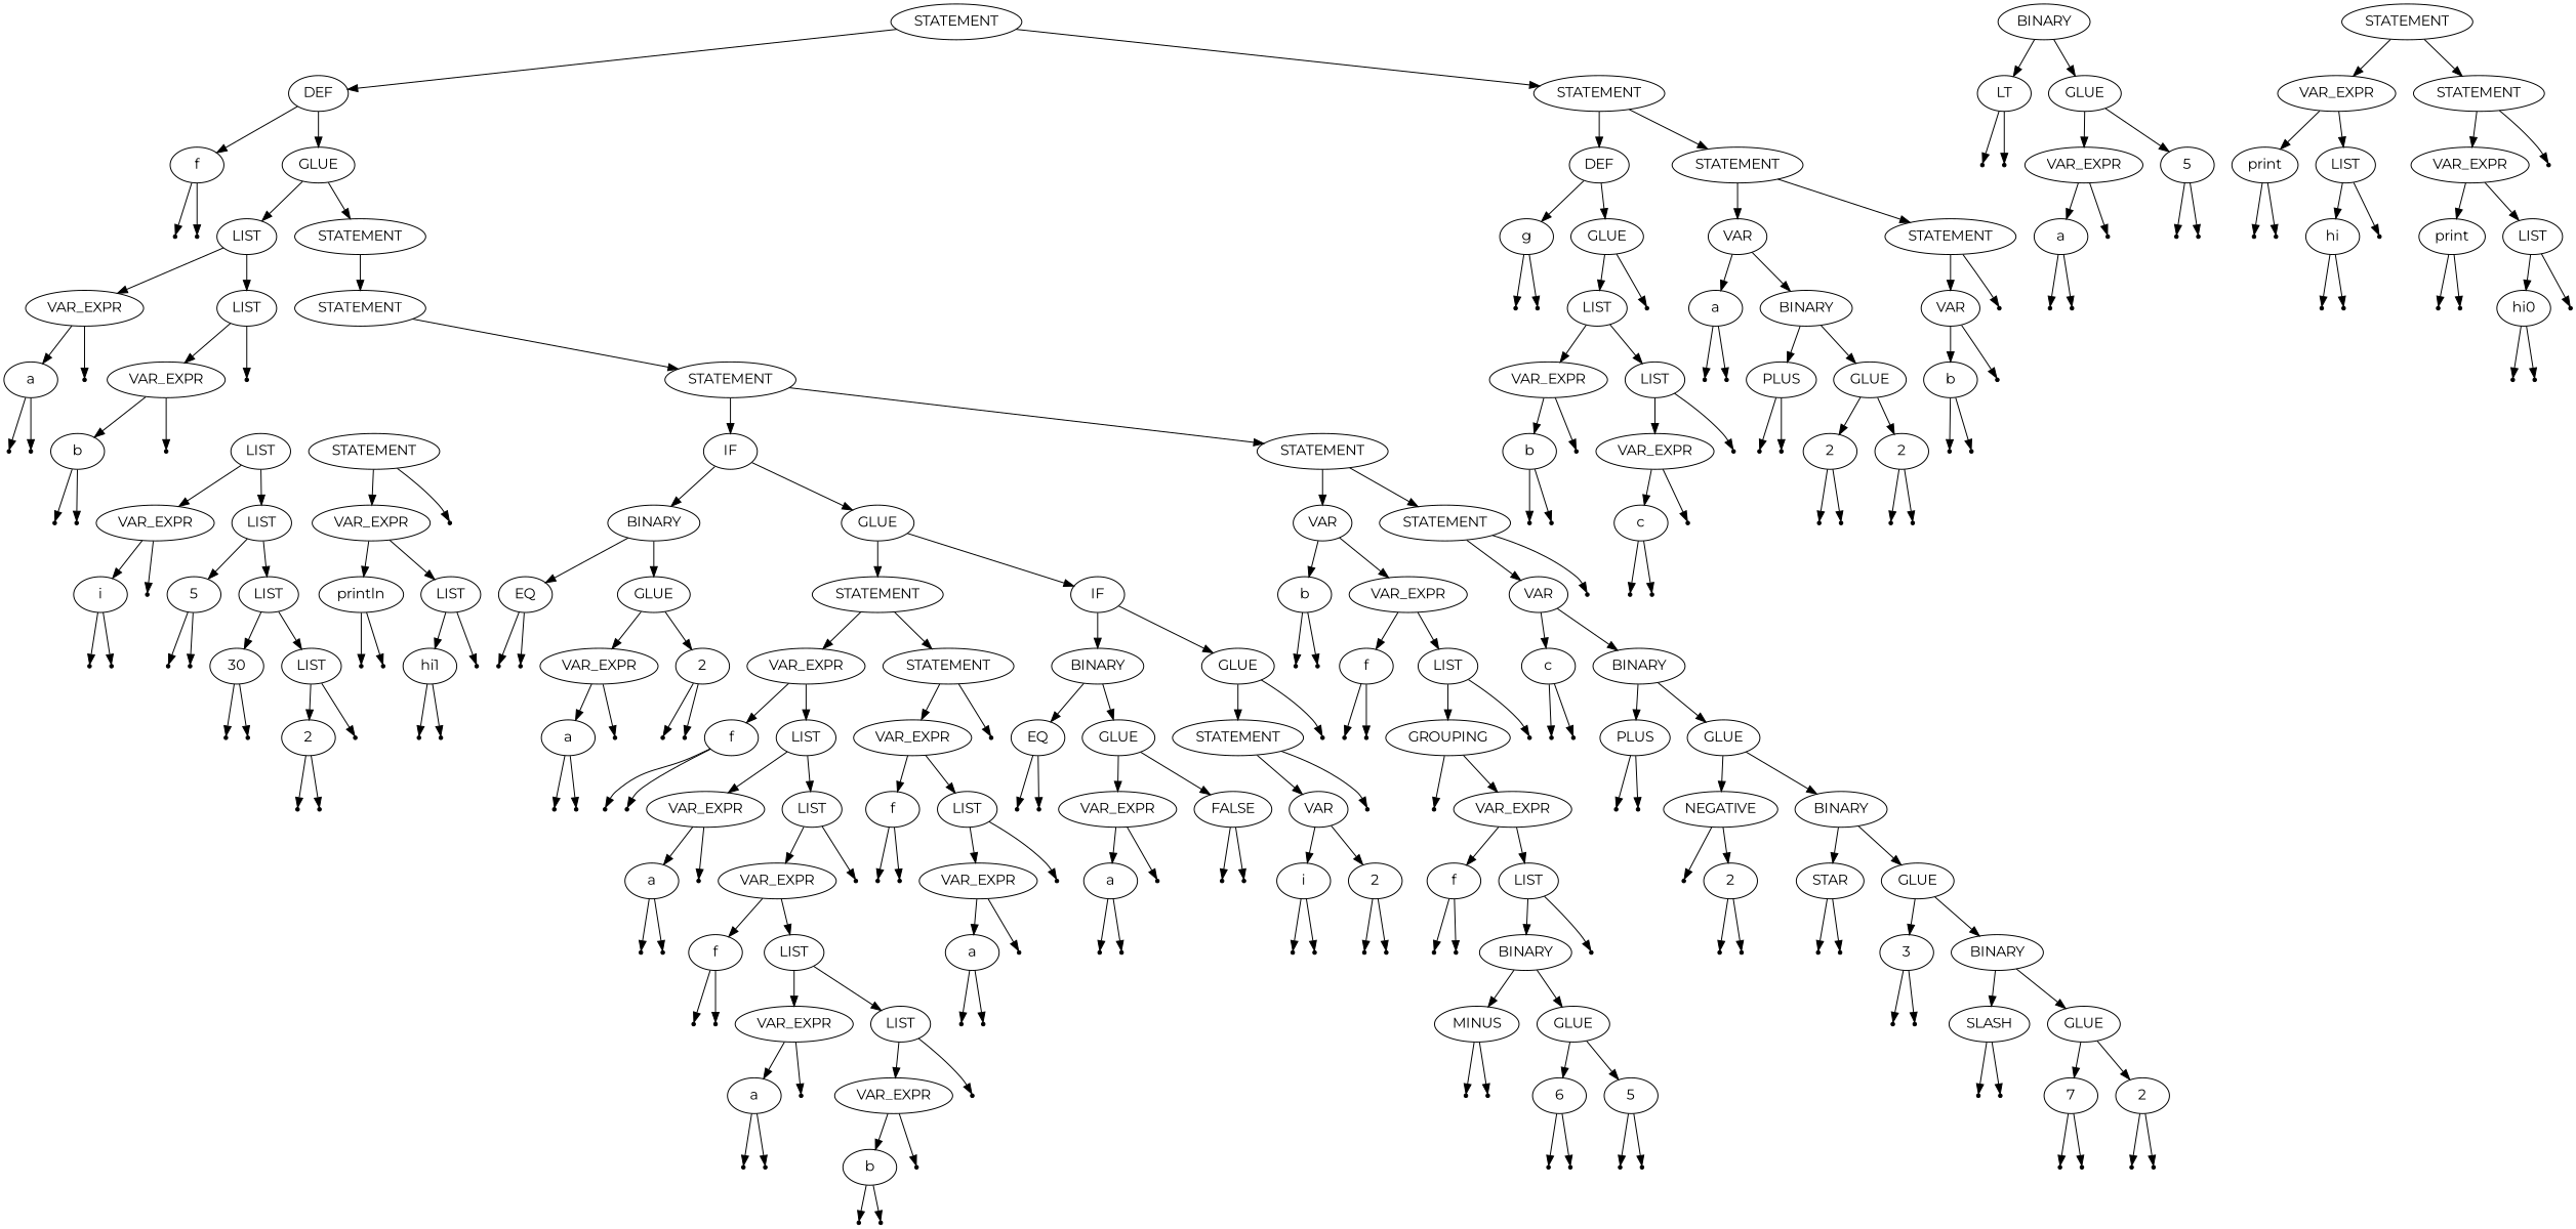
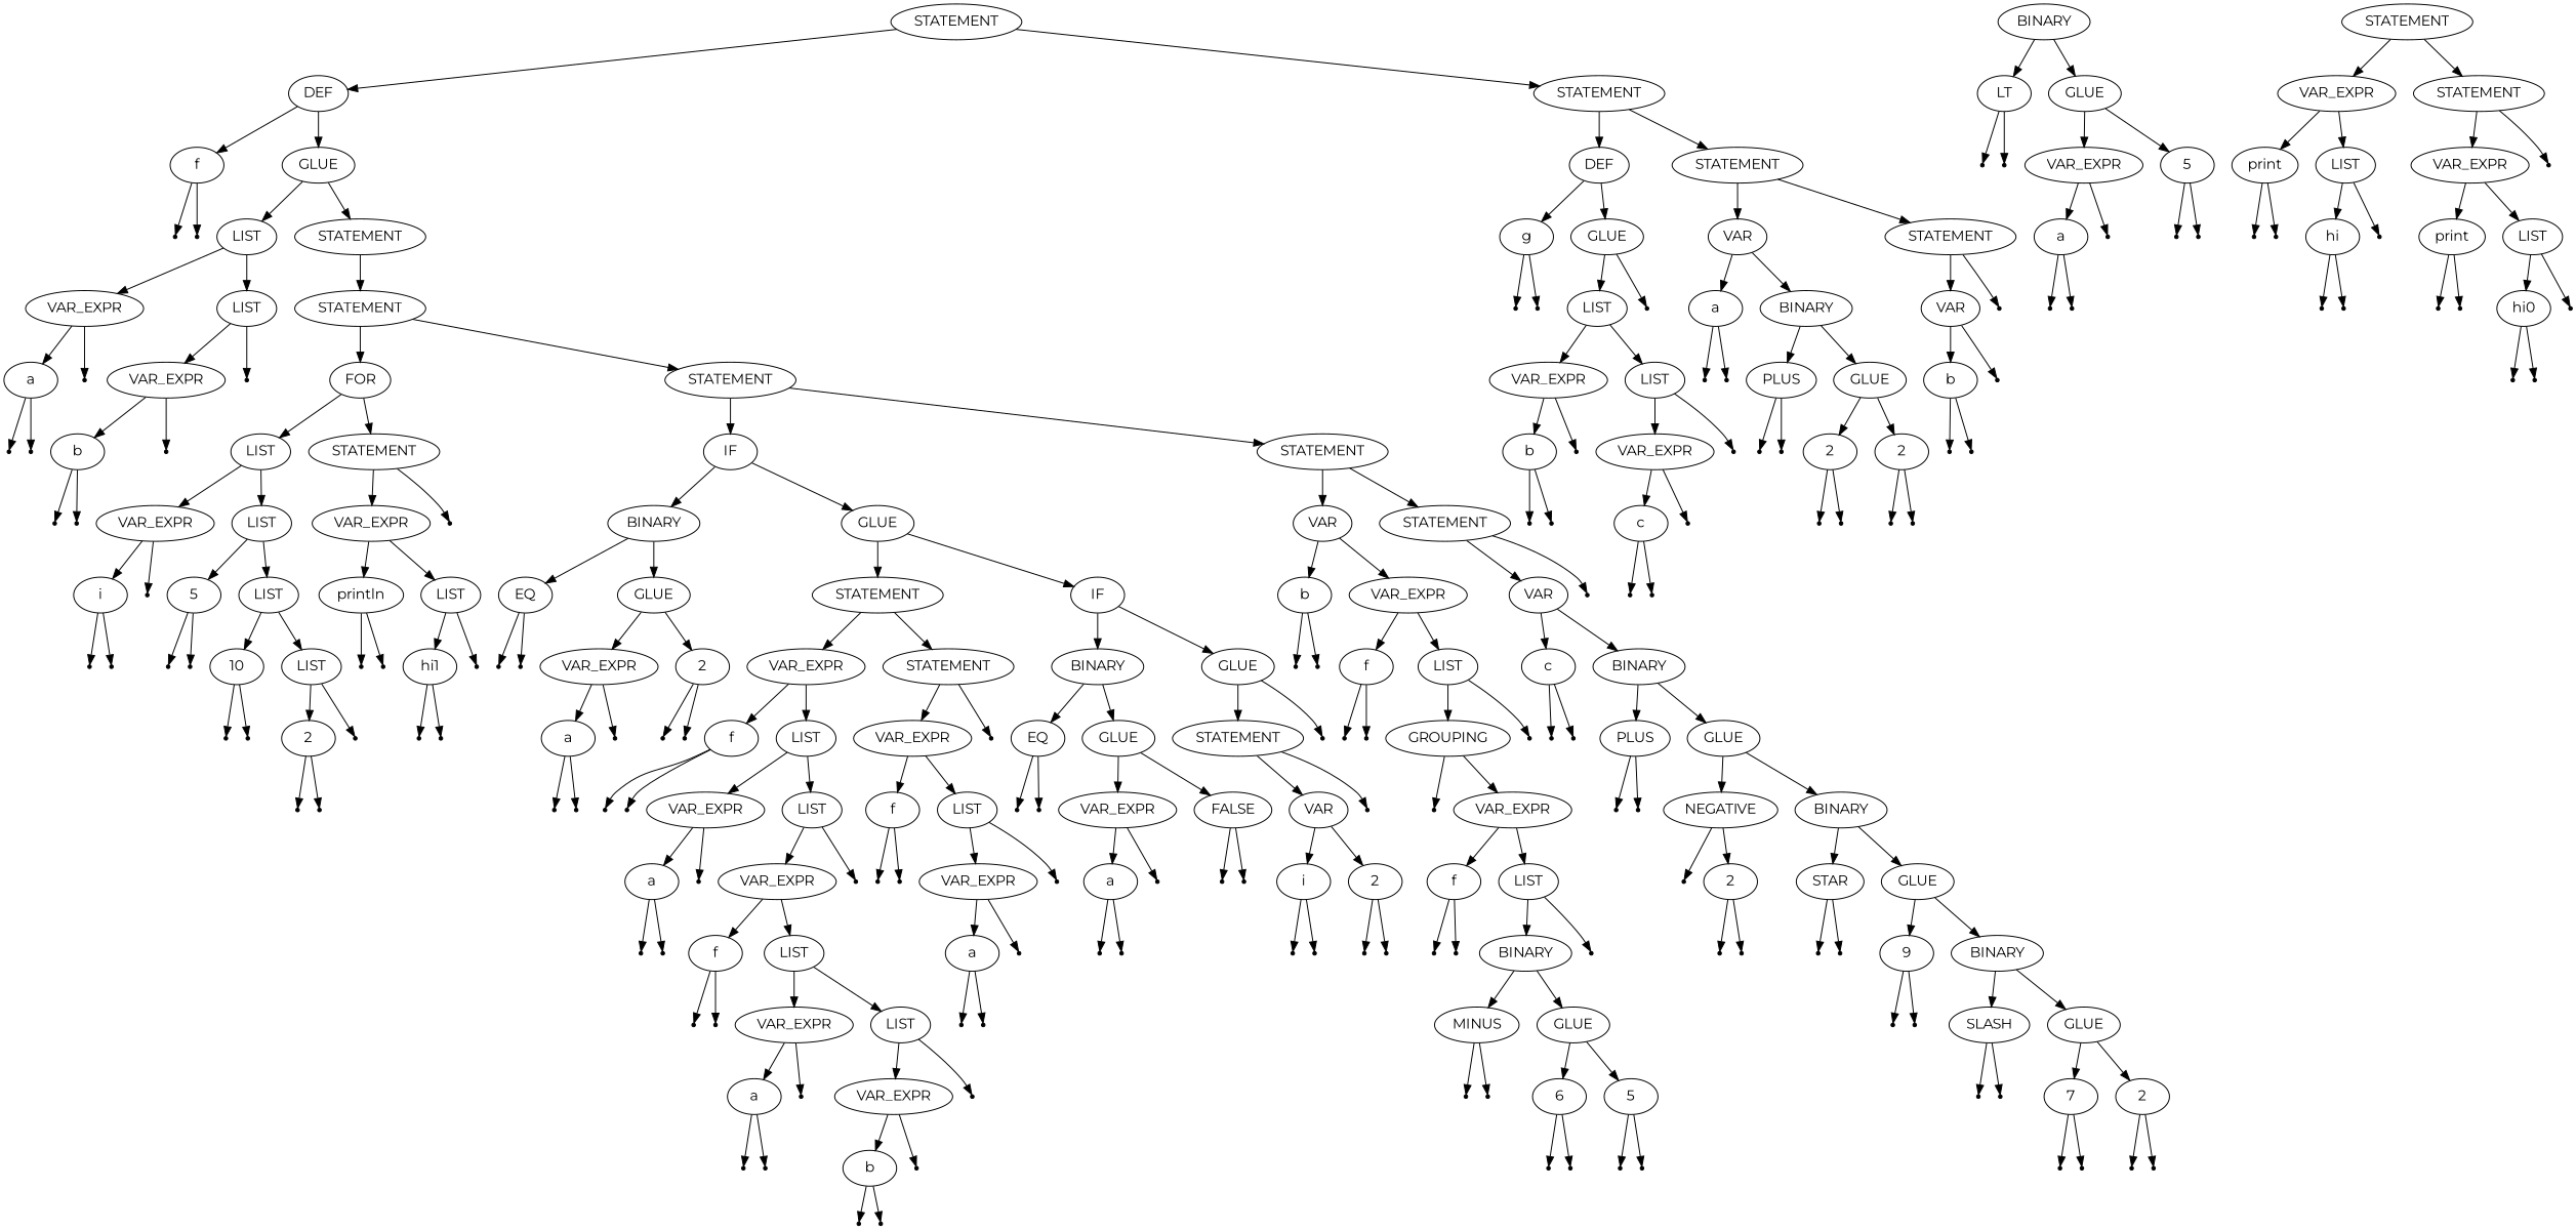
  digraph {
    fontname=Montserrat
    ordering=out
    node [fontname=Montserrat shape=point]
    edge [fontname=Montserrat]
    n1 [label=STATEMENT shape=""]
    n2 [label=DEF shape=""]
    n3 [label=STATEMENT shape=""]
    n4 [label=f shape=""]
    n5 [label=GLUE shape=""]
    n6 [label=DEF shape=""]
    n7 [label=STATEMENT shape=""]
    Null0
    Null1
    n10 [label=LIST shape=""]
    n11 [label=STATEMENT shape=""]
    n12 [label=g shape=""]
    n13 [label=GLUE shape=""]
    n14 [label=VAR shape=""]
    n15 [label=STATEMENT shape=""]
    n16 [label=VAR_EXPR shape=""]
    n17 [label=LIST shape=""]
    n18 [label=STATEMENT shape=""]
    Null2
    Null3
    n21 [label=LIST shape=""]
    Null4
    n23 [label=a shape=""]
    n24 [label=BINARY shape=""]
    n25 [label=VAR shape=""]
    Null5
    n27 [label=a shape=""]
    Null6
    n29 [label=VAR_EXPR shape=""]
    Null7
+   n31 [label=FOR shape=""]
    n32 [label=STATEMENT shape=""]
    n33 [label=VAR_EXPR shape=""]
    n34 [label=LIST shape=""]
    Null8
    Null9
    n37 [label=PLUS shape=""]
    n38 [label=GLUE shape=""]
    n39 [label=b shape=""]
    Null10
    Null11
    Null12
    n43 [label=b shape=""]
    Null13
    n45 [label=BINARY shape=""]
    n46 [label=LT shape=""]
    n47 [label=GLUE shape=""]
    n48 [label=STATEMENT shape=""]
    n49 [label=VAR_EXPR shape=""]
    n50 [label=STATEMENT shape=""]
    n51 [label=LIST shape=""]
    n52 [label=STATEMENT shape=""]
    n53 [label=IF shape=""]
    n54 [label=STATEMENT shape=""]
    n55 [label=b shape=""]
    Null14
    n57 [label=VAR_EXPR shape=""]
    Null15
    Null16
    Null17
    n61 [label=2 shape=""]
    n62 [label=2 shape=""]
    Null18
    Null19
    Null20
    Null21
    Null22
    Null23
    n69 [label=VAR_EXPR shape=""]
    n70 [label=5 shape=""]
    n71 [label=print shape=""]
    n72 [label=LIST shape=""]
    n73 [label=VAR_EXPR shape=""]
    Null24
    n75 [label=VAR_EXPR shape=""]
    n76 [label=LIST shape=""]
    n77 [label=VAR_EXPR shape=""]
    Null25
    n79 [label=BINARY shape=""]
    n80 [label=GLUE shape=""]
    n81 [label=VAR shape=""]
    n82 [label=STATEMENT shape=""]
    Null26
    Null27
    n85 [label=c shape=""]
    Null28
    Null29
    Null30
    Null31
    Null32
    n91 [label=a shape=""]
    Null33
    Null34
    Null35
    Null36
    Null37
    n97 [label=hi shape=""]
    Null38
    n99 [label=print shape=""]
    n100 [label=LIST shape=""]
    n101 [label=i shape=""]
    Null39
    n103 [label=5 shape=""]
    n104 [label=LIST shape=""]
    n105 [label=println shape=""]
    n106 [label=LIST shape=""]
    n107 [label=EQ shape=""]
    n108 [label=GLUE shape=""]
    n109 [label=STATEMENT shape=""]
    n110 [label=IF shape=""]
    n111 [label=b shape=""]
    n112 [label=VAR_EXPR shape=""]
    n113 [label=VAR shape=""]
    Null40
    Null41
    Null42
    Null43
    Null44
    Null45
    Null46
    Null47
    Null48
    n123 [label=hi0 shape=""]
    Null49
    Null50
    Null51
    Null52
    Null53
-   n129 [label=30 shape=""]
+   n129 [label=10 shape=""]
    n130 [label=LIST shape=""]
    Null54
    Null55
    n133 [label=hi1 shape=""]
    Null56
    Null57
    Null58
    n137 [label=VAR_EXPR shape=""]
    n138 [label=2 shape=""]
    n139 [label=VAR_EXPR shape=""]
    n140 [label=STATEMENT shape=""]
    n141 [label=BINARY shape=""]
    n142 [label=GLUE shape=""]
    Null59
    Null60
    n145 [label=f shape=""]
    n146 [label=LIST shape=""]
    n147 [label=c shape=""]
    n148 [label=BINARY shape=""]
    Null61
    Null62
    Null63
    Null64
    n153 [label=2 shape=""]
    Null65
    Null66
    Null67
    n157 [label=a shape=""]
    Null68
    Null69
    Null70
    n161 [label=f shape=""]
    n162 [label=LIST shape=""]
    n163 [label=VAR_EXPR shape=""]
    Null71
    n165 [label=EQ shape=""]
    n166 [label=GLUE shape=""]
    n167 [label=STATEMENT shape=""]
    Null72
    Null73
    Null74
    n171 [label=GROUPING shape=""]
    Null75
    Null76
    Null77
    n175 [label=PLUS shape=""]
    n176 [label=GLUE shape=""]
    Null78
    Null79
    Null80
    Null81
    Null82
    Null83
    n183 [label=VAR_EXPR shape=""]
    n184 [label=LIST shape=""]
    n185 [label=f shape=""]
    n186 [label=LIST shape=""]
    Null84
    Null85
    n189 [label=VAR_EXPR shape=""]
    n190 [label=FALSE shape=""]
    n191 [label=VAR shape=""]
    Null86
    Null87
    n194 [label=VAR_EXPR shape=""]
    Null88
    Null89
    n197 [label=NEGATIVE shape=""]
    n198 [label=BINARY shape=""]
    n199 [label=a shape=""]
    Null90
    n201 [label=VAR_EXPR shape=""]
    Null91
    Null92
    Null93
    n205 [label=VAR_EXPR shape=""]
    Null94
    n207 [label=a shape=""]
    Null95
    Null96
    Null97
    n211 [label=i shape=""]
    n212 [label=2 shape=""]
    n213 [label=f shape=""]
    n214 [label=LIST shape=""]
    Null98
    n216 [label=2 shape=""]
    n217 [label=STAR shape=""]
    n218 [label=GLUE shape=""]
    Null99
    Null100
    n221 [label=f shape=""]
    n222 [label=LIST shape=""]
    n223 [label=a shape=""]
    Null101
    Null102
    Null103
    Null104
    Null105
    Null106
    Null107
    Null108
    Null109
    n233 [label=BINARY shape=""]
    Null110
    Null111
    Null112
    Null113
    Null114
-   n239 [label=3 shape=""]
+   n239 [label=9 shape=""]
    n240 [label=BINARY shape=""]
    Null115
    Null116
    n243 [label=VAR_EXPR shape=""]
    n244 [label=LIST shape=""]
    Null117
    Null118
    n247 [label=MINUS shape=""]
    n248 [label=GLUE shape=""]
    Null119
    Null120
    n251 [label=SLASH shape=""]
    n252 [label=GLUE shape=""]
    n253 [label=a shape=""]
    Null121
    n255 [label=VAR_EXPR shape=""]
    Null122
    Null123
    Null124
    n259 [label=6 shape=""]
    n260 [label=5 shape=""]
    Null125
    Null126
    n263 [label=7 shape=""]
    n264 [label=2 shape=""]
    Null127
    Null128
    n267 [label=b shape=""]
    Null129
    Null130
    Null131
    Null132
    Null133
    Null134
    Null135
    Null136
    Null137
    Null138
    Null139
    n1 -> n2
    n1 -> n3
    n2 -> n4
    n2 -> n5
    n3 -> n6
    n3 -> n7
    n4 -> Null0
    n4 -> Null1
    n5 -> n10
    n5 -> n11
    n6 -> n12
    n6 -> n13
    n7 -> n14
    n7 -> n15
    n10 -> n16
    n10 -> n17
    n11 -> n18
    n12 -> Null2
    n12 -> Null3
    n13 -> n21
    n13 -> Null4
    n14 -> n23
    n14 -> n24
    n15 -> n25
    n15 -> Null5
    n16 -> n27
    n16 -> Null6
    n17 -> n29
    n17 -> Null7
+   n18 -> n31
    n18 -> n32
    n21 -> n33
    n21 -> n34
    n23 -> Null8
    n23 -> Null9
    n24 -> n37
    n24 -> n38
    n25 -> n39
    n25 -> Null10
    n27 -> Null11
    n27 -> Null12
    n29 -> n43
    n29 -> Null13
+   n31 -> n51
+   n31 -> n52
    n32 -> n53
    n32 -> n54
    n33 -> n55
    n33 -> Null14
    n34 -> n57
    n34 -> Null15
    n37 -> Null16
    n37 -> Null17
    n38 -> n61
    n38 -> n62
    n39 -> Null18
    n39 -> Null19
    n43 -> Null20
    n43 -> Null21
    n45 -> n46
    n45 -> n47
    n46 -> Null22
    n46 -> Null23
    n47 -> n69
    n47 -> n70
    n48 -> n49
    n48 -> n50
    n49 -> n71
    n49 -> n72
    n50 -> n73
    n50 -> Null24
    n51 -> n75
    n51 -> n76
    n52 -> n77
    n52 -> Null25
    n53 -> n79
    n53 -> n80
    n54 -> n81
    n54 -> n82
    n55 -> Null26
    n55 -> Null27
    n57 -> n85
    n57 -> Null28
    n61 -> Null29
    n61 -> Null30
    n62 -> Null31
    n62 -> Null32
    n69 -> n91
    n69 -> Null33
    n70 -> Null34
    n70 -> Null35
    n71 -> Null36
    n71 -> Null37
    n72 -> n97
    n72 -> Null38
    n73 -> n99
    n73 -> n100
    n75 -> n101
    n75 -> Null39
    n76 -> n103
    n76 -> n104
    n77 -> n105
    n77 -> n106
    n79 -> n107
    n79 -> n108
    n80 -> n109
    n80 -> n110
    n81 -> n111
    n81 -> n112
    n82 -> n113
    n82 -> Null40
    n85 -> Null41
    n85 -> Null42
    n91 -> Null43
    n91 -> Null44
    n97 -> Null45
    n97 -> Null46
    n99 -> Null47
    n99 -> Null48
    n100 -> n123
    n100 -> Null49
    n101 -> Null50
    n101 -> Null51
    n103 -> Null52
    n103 -> Null53
    n104 -> n129
    n104 -> n130
    n105 -> Null54
    n105 -> Null55
    n106 -> n133
    n106 -> Null56
    n107 -> Null57
    n107 -> Null58
    n108 -> n137
    n108 -> n138
    n109 -> n139
    n109 -> n140
    n110 -> n141
    n110 -> n142
    n111 -> Null59
    n111 -> Null60
    n112 -> n145
    n112 -> n146
    n113 -> n147
    n113 -> n148
    n123 -> Null61
    n123 -> Null62
    n129 -> Null63
    n129 -> Null64
    n130 -> n153
    n130 -> Null65
    n133 -> Null66
    n133 -> Null67
    n137 -> n157
    n137 -> Null68
    n138 -> Null69
    n138 -> Null70
    n139 -> n161
    n139 -> n162
    n140 -> n163
    n140 -> Null71
    n141 -> n165
    n141 -> n166
    n142 -> n167
    n142 -> Null72
    n145 -> Null73
    n145 -> Null74
    n146 -> n171
    n146 -> Null75
    n147 -> Null76
    n147 -> Null77
    n148 -> n175
    n148 -> n176
    n153 -> Null78
    n153 -> Null79
    n157 -> Null80
    n157 -> Null81
    n161 -> Null82
    n161 -> Null83
    n162 -> n183
    n162 -> n184
    n163 -> n185
    n163 -> n186
    n165 -> Null84
    n165 -> Null85
    n166 -> n189
    n166 -> n190
    n167 -> n191
    n167 -> Null86
    n171 -> Null87
    n171 -> n194
    n175 -> Null88
    n175 -> Null89
    n176 -> n197
    n176 -> n198
    n183 -> n199
    n183 -> Null90
    n184 -> n201
    n184 -> Null91
    n185 -> Null92
    n185 -> Null93
    n186 -> n205
    n186 -> Null94
    n189 -> n207
    n189 -> Null95
    n190 -> Null96
    n190 -> Null97
    n191 -> n211
    n191 -> n212
    n194 -> n213
    n194 -> n214
    n197 -> Null98
    n197 -> n216
    n198 -> n217
    n198 -> n218
    n199 -> Null99
    n199 -> Null100
    n201 -> n221
    n201 -> n222
    n205 -> n223
    n205 -> Null101
    n207 -> Null102
    n207 -> Null103
    n211 -> Null104
    n211 -> Null105
    n212 -> Null106
    n212 -> Null107
    n213 -> Null108
    n213 -> Null109
    n214 -> n233
    n214 -> Null110
    n216 -> Null111
    n216 -> Null112
    n217 -> Null113
    n217 -> Null114
    n218 -> n239
    n218 -> n240
    n221 -> Null115
    n221 -> Null116
    n222 -> n243
    n222 -> n244
    n223 -> Null117
    n223 -> Null118
    n233 -> n247
    n233 -> n248
    n239 -> Null119
    n239 -> Null120
    n240 -> n251
    n240 -> n252
    n243 -> n253
    n243 -> Null121
    n244 -> n255
    n244 -> Null122
    n247 -> Null123
    n247 -> Null124
    n248 -> n259
    n248 -> n260
    n251 -> Null125
    n251 -> Null126
    n252 -> n263
    n252 -> n264
    n253 -> Null127
    n253 -> Null128
    n255 -> n267
    n255 -> Null129
    n259 -> Null130
    n259 -> Null131
    n260 -> Null132
    n260 -> Null133
    n263 -> Null134
    n263 -> Null135
    n264 -> Null136
    n264 -> Null137
    n267 -> Null138
    n267 -> Null139
  }
